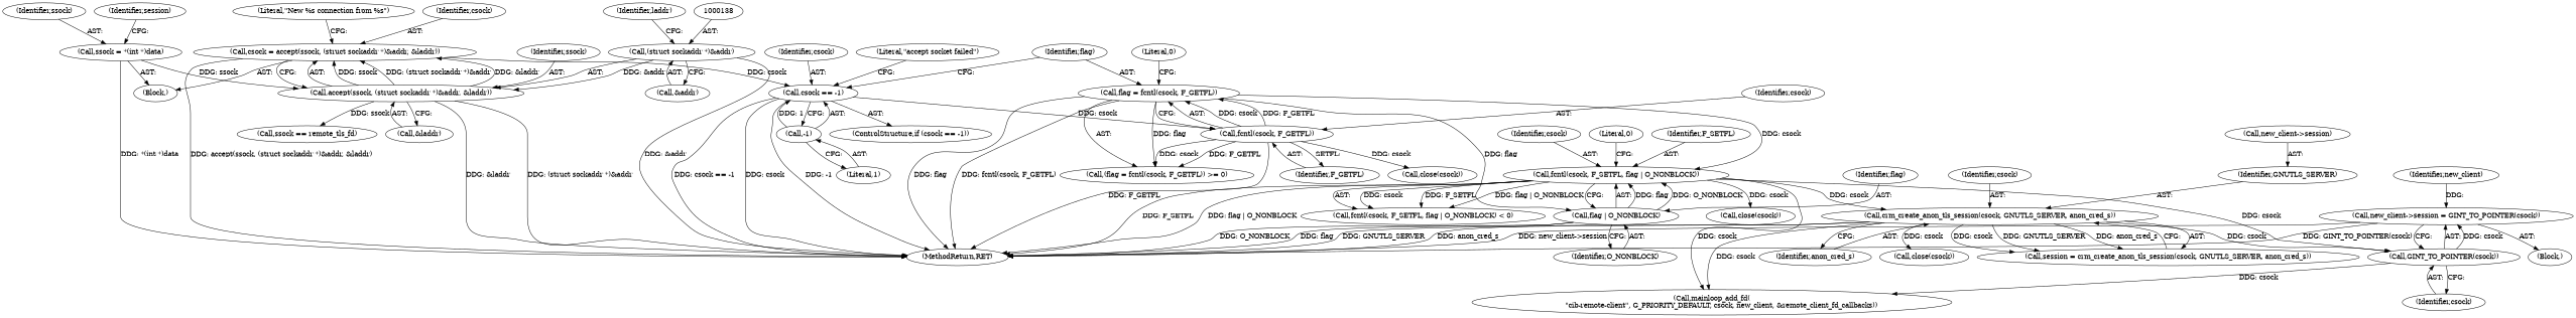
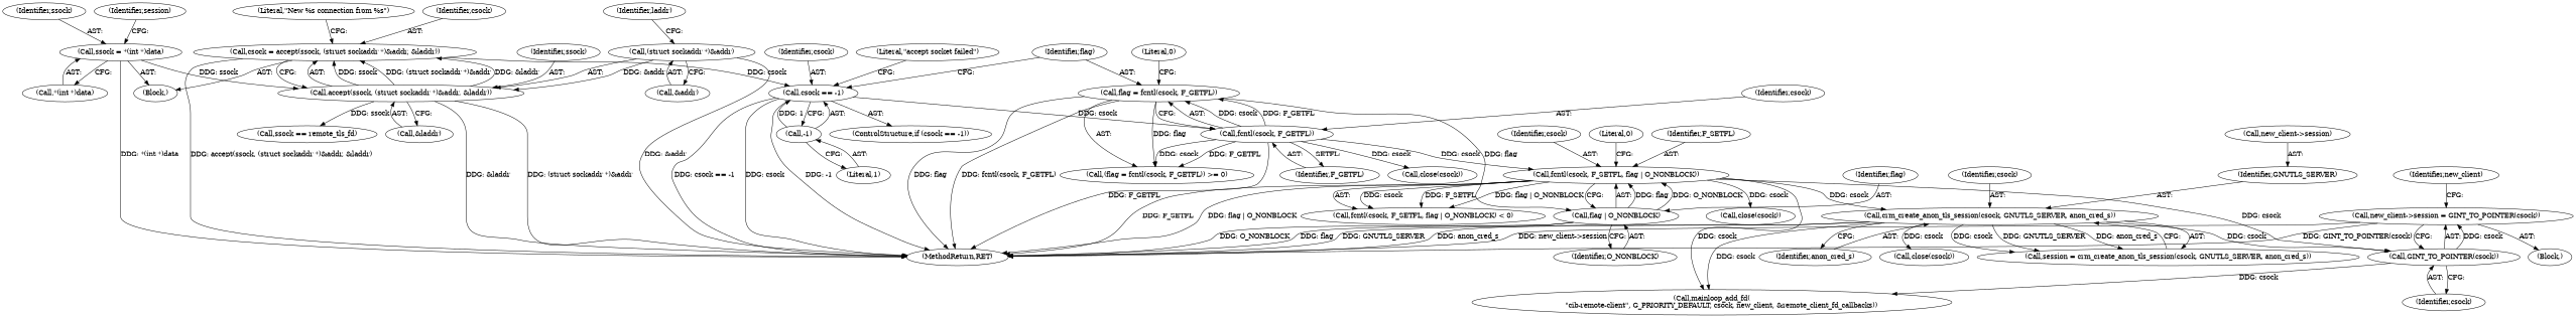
  digraph {
    n1 [label="(Call,new_client->session = GINT_TO_POINTER(csock))"]
    n2 [label="(Call,GINT_TO_POINTER(csock))"]
    n3 [label="(Block,)"]
    n4 [label="(MethodReturn,RET)"]
    n5 [label="(Identifier,csock)"]
    n6 [label="(Call,mainloop_add_fd(\n         \"cib-remote-client\", G_PRIORITY_DEFAULT, csock, new_client, &remote_client_fd_callbacks))"]
    n7 [label="(Call,crm_create_anon_tls_session(csock, GNUTLS_SERVER, anon_cred_s))"]
    n8 [label="(Identifier,anon_cred_s)"]
    n9 [label="(Call,close(csock))"]
    n10 [label="(Call,session = crm_create_anon_tls_session(csock, GNUTLS_SERVER, anon_cred_s))"]
    n11 [label="(Call,fcntl(csock, F_SETFL, flag | O_NONBLOCK))"]
    n12 [label="(Call,flag | O_NONBLOCK)"]
    n13 [label="(Call,fcntl(csock, F_SETFL, flag | O_NONBLOCK) < 0)"]
    n14 [label="(Call,close(csock))"]
    n15 [label="(Identifier,O_NONBLOCK)"]
    n16 [label="(Call,fcntl(csock, F_GETFL))"]
    n17 [label="(Call,flag = fcntl(csock, F_GETFL))"]
    n18 [label="(Call,(flag = fcntl(csock, F_GETFL)) >= 0)"]
    n19 [label="(Identifier,F_GETFL)"]
    n20 [label="(Call,close(csock))"]
    n21 [label="(Call,csock == -1)"]
    n22 [label="(Call,-1)"]
    n23 [label="(ControlStructure,if (csock == -1))"]
    n24 [label="(Literal,1)"]
    n25 [label="(Call,csock = accept(ssock, (struct sockaddr *)&addr, &laddr))"]
    n26 [label="(Call,accept(ssock, (struct sockaddr *)&addr, &laddr))"]
    n27 [label="(Block,)"]
    n28 [label="(Call,ssock == remote_tls_fd)"]
    n29 [label="(Call,&laddr)"]
    n30 [label="(Call,ssock = *(int *)data)"]
+   n31 [label="(Call,*(int *)data)"]
    n32 [label="(Call,(struct sockaddr *)&addr)"]
    n33 [label="(Call,&addr)"]
    n34 [label="(Identifier,csock)"]
    n35 [label="(Literal,\"accept socket failed\")"]
    n36 [label="(Identifier,ssock)"]
    n37 [label="(Identifier,new_client)"]
    n38 [label="(Identifier,GNUTLS_SERVER)"]
    n39 [label="(Literal,0)"]
    n40 [label="(Literal,\"New %s connection from %s\")"]
    n41 [label="(Identifier,csock)"]
    n42 [label="(Call,new_client->session)"]
    n43 [label="(Literal,0)"]
    n44 [label="(Identifier,csock)"]
    n45 [label="(Identifier,csock)"]
    n46 [label="(Identifier,flag)"]
    n47 [label="(Identifier,ssock)"]
    n48 [label="(Identifier,F_SETFL)"]
    n49 [label="(Identifier,laddr)"]
    n50 [label="(Identifier,flag)"]
    n51 [label="(Identifier,session)"]
    n52 [label="(Identifier,csock)"]
-   1000138
    n1 -> n2 [label="CFG: "]
    n1 -> n3 [label="AST: "]
    n1 -> n4 [label="DDG: GINT_TO_POINTER(csock)"]
    n1 -> n4 [label="DDG: new_client->session"]
    n2 -> n1 [label="AST: "]
    n2 -> n1 [label="DDG: csock"]
    n2 -> n5 [label="CFG: "]
    n2 -> n6 [label="DDG: csock"]
    n5 -> n2 [label="AST: "]
    n7 -> n2 [label="DDG: csock"]
    n7 -> n4 [label="DDG: anon_cred_s"]
    n7 -> n4 [label="DDG: GNUTLS_SERVER"]
    n7 -> n6 [label="DDG: csock"]
    n7 -> n8 [label="CFG: "]
    n7 -> n9 [label="DDG: csock"]
    n7 -> n10 [label="AST: "]
    n7 -> n10 [label="DDG: csock"]
    n7 -> n10 [label="DDG: GNUTLS_SERVER"]
    n7 -> n10 [label="DDG: anon_cred_s"]
    n8 -> n7 [label="AST: "]
    n10 -> n7 [label="CFG: "]
    n11 -> n2 [label="DDG: csock"]
    n11 -> n4 [label="DDG: F_SETFL"]
    n11 -> n4 [label="DDG: flag | O_NONBLOCK"]
    n11 -> n6 [label="DDG: csock"]
    n11 -> n7 [label="DDG: csock"]
    n11 -> n12 [label="CFG: "]
    n11 -> n13 [label="AST: "]
    n11 -> n13 [label="DDG: csock"]
    n11 -> n13 [label="DDG: F_SETFL"]
    n11 -> n13 [label="DDG: flag | O_NONBLOCK"]
    n11 -> n14 [label="DDG: csock"]
    n12 -> n4 [label="DDG: O_NONBLOCK"]
    n12 -> n4 [label="DDG: flag"]
    n12 -> n11 [label="AST: "]
    n12 -> n11 [label="DDG: flag"]
    n12 -> n11 [label="DDG: O_NONBLOCK"]
    n12 -> n15 [label="CFG: "]
    n15 -> n12 [label="AST: "]
    n16 -> n4 [label="DDG: F_GETFL"]
-   n17 -> n11 [label="DDG: csock"]
+   n16 -> n11 [label="DDG: csock"]
    n16 -> n17 [label="AST: "]
    n16 -> n17 [label="DDG: csock"]
    n16 -> n17 [label="DDG: F_GETFL"]
    n16 -> n18 [label="DDG: csock"]
    n16 -> n18 [label="DDG: F_GETFL"]
    n16 -> n19 [label="SETFL: "]
    n16 -> n20 [label="DDG: csock"]
    n17 -> n4 [label="DDG: flag"]
    n17 -> n4 [label="DDG: fcntl(csock, F_GETFL)"]
    n17 -> n12 [label="DDG: flag"]
    n17 -> n16 [label="CFG: "]
    n17 -> n18 [label="AST: "]
    n17 -> n18 [label="DDG: flag"]
    n19 -> n16 [label="AST: "]
    n21 -> n4 [label="DDG: csock == -1"]
    n21 -> n4 [label="DDG: csock"]
    n21 -> n4 [label="DDG: -1"]
    n21 -> n16 [label="DDG: csock"]
    n21 -> n22 [label="CFG: "]
    n21 -> n23 [label="AST: "]
    n22 -> n21 [label="AST: "]
    n22 -> n21 [label="DDG: 1"]
    n22 -> n24 [label="CFG: "]
    n24 -> n22 [label="AST: "]
    n25 -> n4 [label="DDG: accept(ssock, (struct sockaddr *)&addr, &laddr)"]
    n25 -> n21 [label="DDG: csock"]
    n25 -> n26 [label="CFG: "]
    n25 -> n27 [label="AST: "]
    n26 -> n4 [label="DDG: &laddr"]
    n26 -> n4 [label="DDG: (struct sockaddr *)&addr"]
    n26 -> n25 [label="AST: "]
    n26 -> n25 [label="DDG: ssock"]
    n26 -> n25 [label="DDG: (struct sockaddr *)&addr"]
    n26 -> n25 [label="DDG: &laddr"]
    n26 -> n28 [label="DDG: ssock"]
    n26 -> n29 [label="CFG: "]
    n29 -> n26 [label="AST: "]
    n30 -> n4 [label="DDG: *(int *)data"]
    n30 -> n26 [label="DDG: ssock"]
    n30 -> n27 [label="AST: "]
+   n30 -> n31 [label="CFG: "]
+   n31 -> n30 [label="AST: "]
    n32 -> n4 [label="DDG: &addr"]
    n32 -> n26 [label="AST: "]
    n32 -> n26 [label="DDG: &addr"]
    n32 -> n33 [label="CFG: "]
    n33 -> n32 [label="AST: "]
    n34 -> n11 [label="AST: "]
    n35 -> n21 [label="CFG: "]
    n36 -> n30 [label="AST: "]
-   n37 -> n1 [label="DDG: "]
+   n37 -> n1 [label="CFG: "]
    n38 -> n7 [label="AST: "]
    n39 -> n17 [label="CFG: "]
    n40 -> n25 [label="CFG: "]
    n41 -> n21 [label="AST: "]
    n42 -> n38 [label="AST: "]
    n43 -> n11 [label="CFG: "]
    n44 -> n16 [label="AST: "]
    n45 -> n7 [label="AST: "]
    n46 -> n12 [label="AST: "]
    n47 -> n26 [label="AST: "]
    n48 -> n11 [label="AST: "]
    n49 -> n32 [label="CFG: "]
    n50 -> n17 [label="AST: "]
    n50 -> n21 [label="CFG: "]
    n51 -> n30 [label="CFG: "]
    n52 -> n25 [label="AST: "]
-   1000138 -> n32 [label="AST: "]
  }
